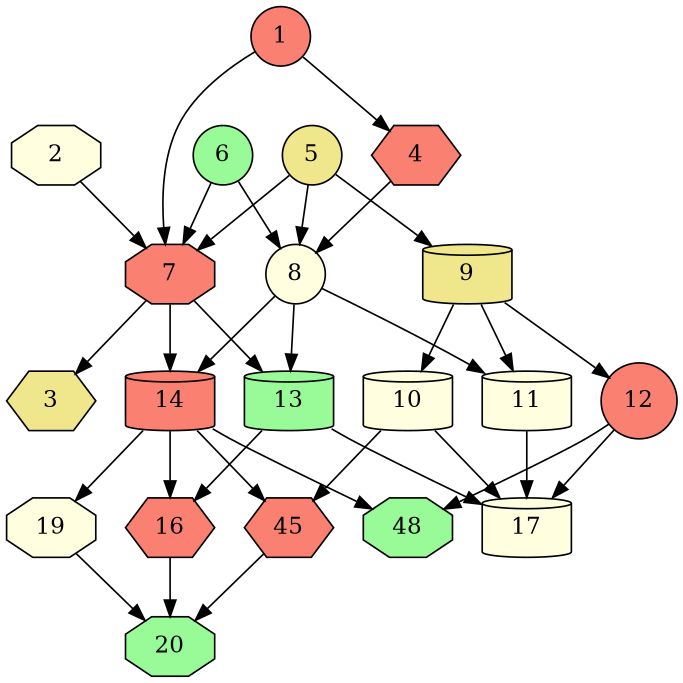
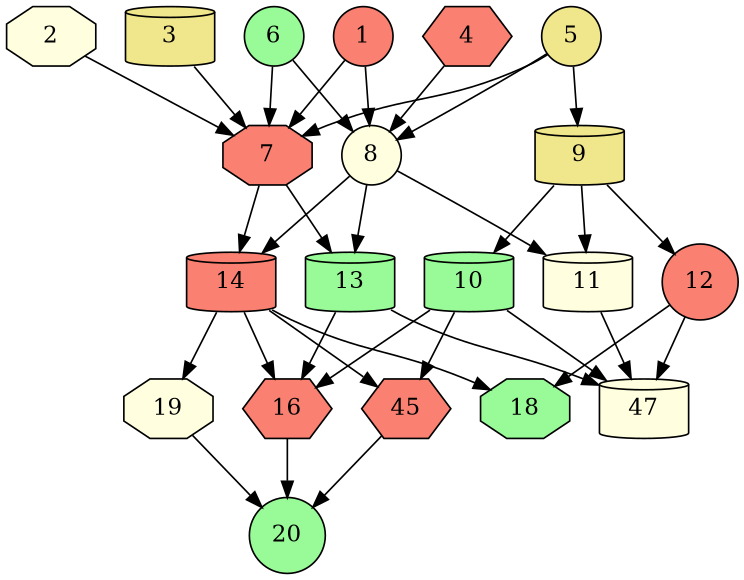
  digraph {
    node [alpha=0.07 fillcolor=salmon shape=circle style=filled]
    1 [alpha=0.16 expect_size=22820864]
    7 [alpha=0.04 expect_size=17590272 shape=octagon]
    8 [alpha=0.13 expect_size=15661056 fillcolor=lightyellow]
    13 [alpha=0.09 expect_size=21276672 fillcolor=palegreen shape=cylinder]
    14 [alpha=0.12 expect_size=46906368 shape=cylinder]
    11 [alpha=0.19 expect_size=51805184 fillcolor=lightyellow shape=cylinder]
    16 [alpha=0.00 expect_size=14760960 shape=hexagon]
-   17 [alpha=0.00 expect_size=32064512 fillcolor=lightyellow shape=cylinder]
+   17 [alpha=0.00 expect_size=32064512 fillcolor=lightyellow shape=cylinder label=47]
    n9 [expect_size=44966912 label=45 shape=hexagon]
-   18 [alpha=0.02 expect_size=40662016 fillcolor=palegreen shape=octagon label=48]
+   18 [alpha=0.02 expect_size=40662016 fillcolor=palegreen shape=octagon]
    19 [alpha=0.12 expect_size=23971840 fillcolor=lightyellow shape=octagon]
    2 [alpha=0.11 expect_size=38080512 fillcolor=lightyellow shape=octagon]
-   3 [alpha=0.11 expect_size=49946624 fillcolor=khaki shape=hexagon]
+   3 [alpha=0.11 expect_size=49946624 fillcolor=khaki shape=cylinder]
    4 [alpha=0.19 expect_size=36130816 shape=hexagon]
    5 [expect_size=17598464 fillcolor=khaki]
    9 [alpha=0.06 expect_size=21433344 fillcolor=khaki shape=cylinder]
-   10 [alpha=0.14 expect_size=22977536 fillcolor=lightyellow shape=cylinder]
+   10 [alpha=0.14 expect_size=22977536 fillcolor=palegreen shape=cylinder]
    12 [alpha=0.18 expect_size=42097664]
    6 [expect_size=50826240 fillcolor=palegreen]
-   20 [alpha=0.10 expect_size=37549056 fillcolor=palegreen shape=octagon]
+   20 [alpha=0.10 expect_size=37549056 fillcolor=palegreen]
    1 -> 7
-   1 -> 4
+   1 -> 8
    7 -> 13
    7 -> 14
    8 -> 13
    8 -> 14
    8 -> 11
    13 -> 16
    13 -> 17
    14 -> 16
    14 -> n9
    14 -> 18
    14 -> 19
    11 -> 17
    16 -> 20
    n9 -> 20
    19 -> 20
    2 -> 7
-   7 -> 3
+   3 -> 7
    4 -> 8
    5 -> 7
    5 -> 8
    5 -> 9
    9 -> 11
    9 -> 10
    9 -> 12
+   10 -> 16
    10 -> 17
    10 -> n9
    12 -> 17
    12 -> 18
    6 -> 7
    6 -> 8
  }
